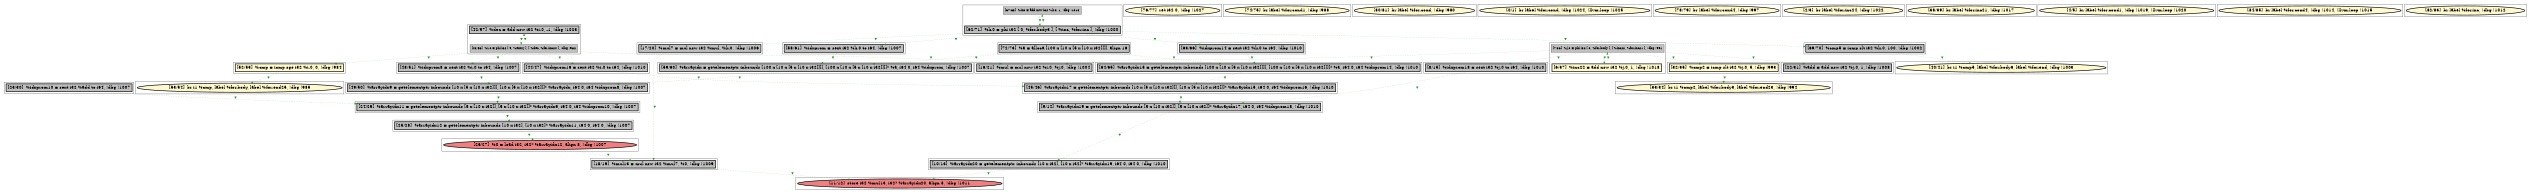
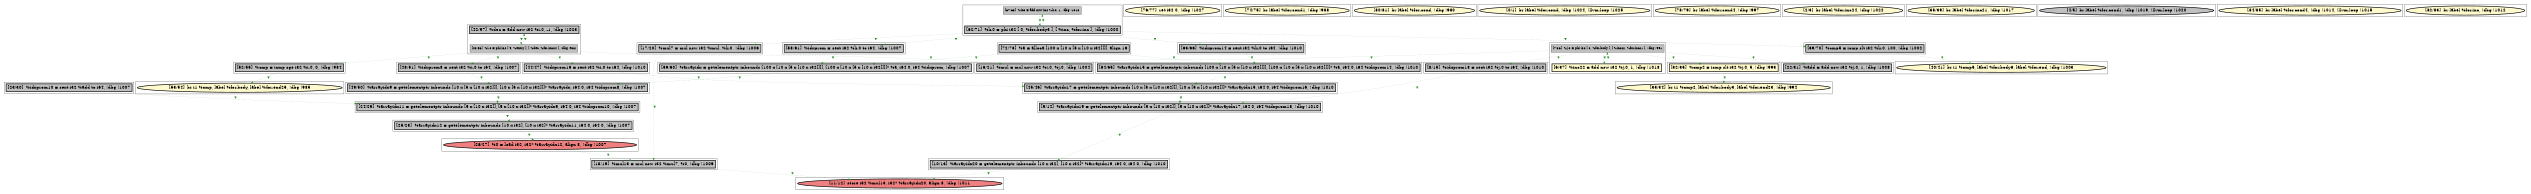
  digraph {
    node [fillcolor=grey fontsize=20 penwidth=3.0 shape=rectangle style=filled]
    edge [color=forestgreen fontcolor=forestgreen style=dotted]
    n1 [label="[9/14]  %arrayidx19 = getelementptr inbounds [5 x [10 x i32]], [5 x [10 x i32]]* %arrayidx17, i64 0, i64 %idxprom18, !dbg !1010"]
    n2 [label="[59/60]  %arrayidx = getelementptr inbounds [100 x [10 x [5 x [10 x i32]]]], [100 x [10 x [5 x [10 x i32]]]]* %a, i64 0, i64 %idxprom, !dbg !1007"]
    n3 [label="[18/19]  %mul13 = mul nsw i32 %mul7, %0, !dbg !1009"]
    n4 [fillcolor=lemonchiffon label="[76/77]  ret i32 0, !dbg !1027" shape=ellipse]
    n5 [fillcolor=lightcoral label="[26/27]  %0 = load i32, i32* %arrayidx12, align 8, !dbg !1007" shape=ellipse]
    n6 [label="[24/29]  %arrayidx11 = getelementptr inbounds [5 x [10 x i32]], [5 x [10 x i32]]* %arrayidx9, i64 0, i64 %idxprom10, !dbg !1007"]
    n7 [label="[25/28]  %arrayidx12 = getelementptr inbounds [10 x i32], [10 x i32]* %arrayidx11, i64 0, i64 0, !dbg !1007"]
    n8 [label="[72/73]  %a = alloca [100 x [10 x [5 x [10 x i32]]]], align 16"]
    n9 [label="[69/70]  %cmp5 = icmp slt i32 %k.0, 100, !dbg !1002"]
    n10 [label="[67/68]  %inc = add nsw i32 %k.0, 1, !dbg !1013" fontsize="" penwidth=""]
    n11 [label="[62/71]  %k.0 = phi i32 [ 0, %for.body3 ], [ %inc, %for.inc ], !dbg !1000"]
    n12 [label="[64/65]  %arrayidx15 = getelementptr inbounds [100 x [10 x [5 x [10 x i32]]]], [100 x [10 x [5 x [10 x i32]]]]* %a, i64 0, i64 %idxprom14, !dbg !1010"]
    n13 [label="[17/20]  %mul7 = mul nsw i32 %mul, %k.0, !dbg !1006"]
    n14 [fillcolor=lemonchiffon label="[74/75]  br label %for.cond1, !dbg !988" shape=ellipse]
    n15 [fillcolor=lemonchiffon label="[53/54]  br i1 %cmp, label %for.body, label %for.end25, !dbg !985" shape=ellipse]
    n16 [fillcolor=lemonchiffon label="[80/81]  br label %for.cond, !dbg !980" shape=ellipse]
    n17 [label="[16/21]  %mul = mul nsw i32 %i.0, %j.0, !dbg !1004"]
    n18 [label="[7/36]  %j.0 = phi i32 [ 0, %for.body ], [ %inc22, %for.inc21 ], !dbg !991" fontsize="" penwidth=""]
    n19 [fillcolor=lemonchiffon label="[6/37]  %inc22 = add nsw i32 %j.0, 1, !dbg !1018"]
    n20 [fillcolor=lemonchiffon label="[0/1]  br label %for.cond, !dbg !1024, !llvm.loop !1025" shape=ellipse]
    n21 [label="[8/15]  %idxprom18 = sext i32 %j.0 to i64, !dbg !1010"]
    n22 [label="[42/57]  %dec = add nsw i32 %i.0, -1, !dbg !1023"]
    n23 [label="[43/56]  %i.0 = phi i32 [ 9, %entry ], [ %dec, %for.inc24 ], !dbg !982" fontsize="" penwidth=""]
    n24 [fillcolor=lemonchiffon label="[78/79]  br label %for.cond4, !dbg !997" shape=ellipse]
    n25 [fillcolor=lemonchiffon label="[2/3]  br label %for.inc24, !dbg !1022" shape=ellipse]
    n26 [fillcolor=lemonchiffon label="[32/35]  %cmp2 = icmp slt i32 %j.0, 5, !dbg !993"]
    n27 [label="[22/31]  %add = add nsw i32 %j.0, 1, !dbg !1008"]
    n28 [label="[58/61]  %idxprom = sext i32 %k.0 to i64, !dbg !1007"]
    n29 [fillcolor=lemonchiffon label="[38/39]  br label %for.inc21, !dbg !1017" shape=ellipse]
    n30 [label="[63/66]  %idxprom14 = sext i32 %k.0 to i64, !dbg !1010"]
-   n31 [fillcolor=lemonchiffon label="[4/5]  br label %for.cond1, !dbg !1019, !llvm.loop !1020" shape=ellipse]
+   n31 [label="[4/5]  br label %for.cond1, !dbg !1019, !llvm.loop !1020" shape=ellipse]
    n32 [fillcolor=lightcoral label="[11/12]  store i32 %mul13, i32* %arrayidx20, align 8, !dbg !1011" shape=ellipse]
    n33 [label="[23/30]  %idxprom10 = sext i32 %add to i64, !dbg !1007"]
    n34 [label="[45/46]  %arrayidx17 = getelementptr inbounds [10 x [5 x [10 x i32]]], [10 x [5 x [10 x i32]]]* %arrayidx15, i64 0, i64 %idxprom16, !dbg !1010"]
    n35 [label="[48/51]  %idxprom8 = sext i32 %i.0 to i64, !dbg !1007"]
    n36 [label="[10/13]  %arrayidx20 = getelementptr inbounds [10 x i32], [10 x i32]* %arrayidx19, i64 0, i64 0, !dbg !1010"]
    n37 [fillcolor=lemonchiffon label="[84/85]  br label %for.cond4, !dbg !1014, !llvm.loop !1015" shape=ellipse]
    n38 [label="[49/50]  %arrayidx9 = getelementptr inbounds [10 x [5 x [10 x i32]]], [10 x [5 x [10 x i32]]]* %arrayidx, i64 0, i64 %idxprom8, !dbg !1007"]
-   n39 [fillcolor=lemonchiffon label="[52/55]  %cmp = icmp sge i32 %i.0, 0, !dbg !984"]
+   n39 [label="[52/55]  %cmp = icmp sge i32 %i.0, 0, !dbg !984"]
    n40 [fillcolor=lemonchiffon label="[40/41]  br i1 %cmp5, label %for.body6, label %for.end, !dbg !1003" shape=ellipse]
    n41 [label="[44/47]  %idxprom16 = sext i32 %i.0 to i64, !dbg !1010"]
    n42 [fillcolor=lemonchiffon label="[82/83]  br label %for.inc, !dbg !1012" shape=ellipse]
    n43 [fillcolor=lemonchiffon label="[33/34]  br i1 %cmp2, label %for.body3, label %for.end23, !dbg !994" shape=ellipse]
    subgraph cluster_1 {
      n1
    }
    subgraph cluster_2 {
      n2
    }
    subgraph cluster_3 {
      n3
    }
    subgraph cluster_4 {
      n4
    }
    subgraph cluster_5 {
      n5
    }
    subgraph cluster_6 {
      n6
    }
    subgraph cluster_7 {
      n7
    }
    subgraph cluster_8 {
      n8
    }
    subgraph cluster_9 {
      n9
    }
    subgraph cluster_10 {
      n10
      n11
    }
    subgraph cluster_11 {
      n12
    }
    subgraph cluster_12 {
      n13
    }
    subgraph cluster_13 {
      n14
    }
    subgraph cluster_14 {
      n15
    }
    subgraph cluster_15 {
      n16
    }
    subgraph cluster_16 {
      n17
    }
    subgraph cluster_17 {
      n18
      n19
    }
    subgraph cluster_18 {
      n20
    }
    subgraph cluster_19 {
      n21
    }
    subgraph cluster_20 {
      n22
      n23
    }
    subgraph cluster_21 {
      n24
    }
    subgraph cluster_22 {
      n25
    }
    subgraph cluster_23 {
      n26
    }
    subgraph cluster_24 {
      n27
    }
    subgraph cluster_25 {
      n28
    }
    subgraph cluster_26 {
      n29
    }
    subgraph cluster_27 {
      n30
    }
    subgraph cluster_28 {
      n31
    }
    subgraph cluster_29 {
      n32
    }
    subgraph cluster_30 {
      n33
    }
    subgraph cluster_31 {
      n34
    }
    subgraph cluster_32 {
      n35
    }
    subgraph cluster_33 {
      n36
    }
    subgraph cluster_34 {
      n37
    }
    subgraph cluster_35 {
      n38
    }
    subgraph cluster_36 {
      n39
    }
    subgraph cluster_37 {
      n40
    }
    subgraph cluster_38 {
      n41
    }
    subgraph cluster_39 {
      n42
    }
    subgraph cluster_40 {
      n43
    }
    n1 -> n36 [label=T]
    n2 -> n38 [label=T]
    n3 -> n32 [label=T]
    n5 -> n3 [label=T]
    n6 -> n7 [label=T]
    n7 -> n5 [label=T]
    n8 -> n2 [label=T]
    n8 -> n12 [label=T]
    n9 -> n40 [label=T]
    n10 -> n11 [label=T]
    n11 -> n9 [label=T]
    n11 -> n10 [label=T]
    n11 -> n13 [label=T]
    n11 -> n28 [label=T]
    n11 -> n30 [label=T]
    n12 -> n34 [label=T]
    n13 -> n3 [label=T]
    n18 -> n17 [label=T]
    n18 -> n19 [label=T]
    n18 -> n21 [label=T]
    n18 -> n26 [label=T]
    n18 -> n27 [label=T]
    n19 -> n18 [label=T]
    n21 -> n1 [label=T]
    n22 -> n23 [label=T]
    n23 -> n17 [label=T]
    n23 -> n22 [label=T]
    n23 -> n35 [label=T]
    n23 -> n39 [label=T]
    n23 -> n41 [label=T]
    n26 -> n43 [label=T]
    n28 -> n2 [label=T]
    n30 -> n12 [label=T]
    n33 -> n6 [label=T]
    n34 -> n1 [label=T]
    n35 -> n38 [label=T]
    n36 -> n32 [label=T]
    n38 -> n6 [label=T]
    n39 -> n15 [label=T]
    n41 -> n34 [label=T]
  }
